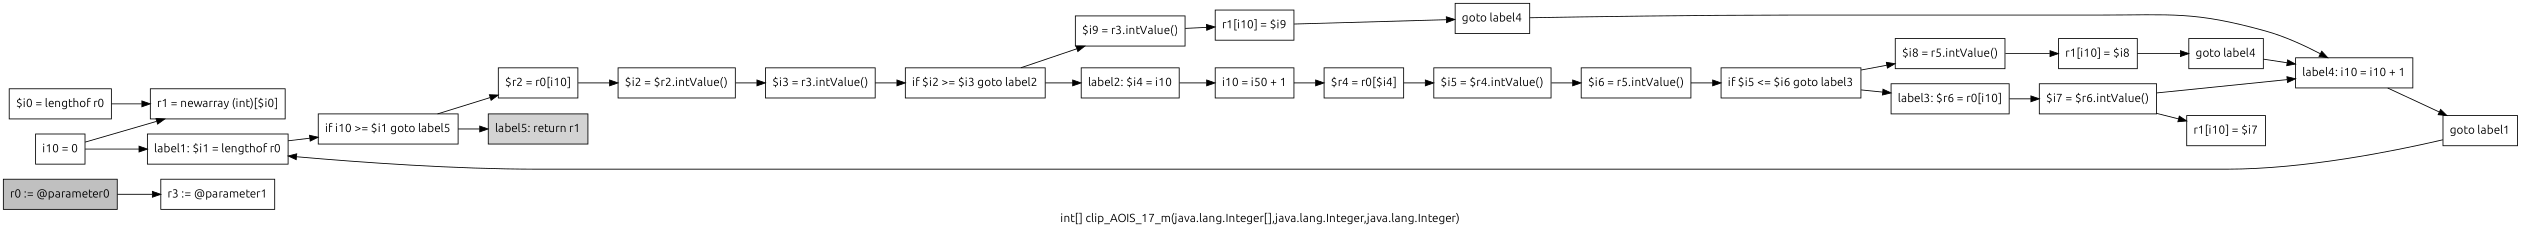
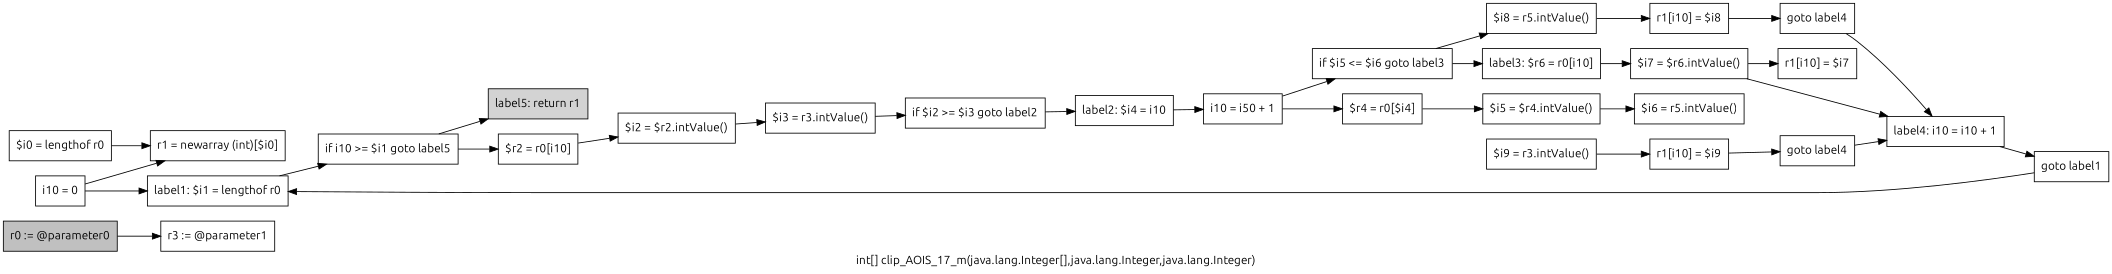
  digraph {
    fontname=Ubuntu
    label="int[] clip_AOIS_17_m(java.lang.Integer[],java.lang.Integer,java.lang.Integer)"
    rankdir=LR
    node [fontname=Ubuntu shape=box]
    edge [fontname=Ubuntu]
    n1 [fillcolor=gray label="r0 := @parameter0" style=filled]
    n2 [label="r3 := @parameter1"]
    n3 [label="$i0 = lengthof r0"]
    n4 [label="r1 = newarray (int)[$i0]"]
    n5 [label="i10 = 0"]
    n6 [label="label1: $i1 = lengthof r0"]
    n7 [label="if i10 >= $i1 goto label5"]
    n8 [label="$r2 = r0[i10]"]
    n9 [fillcolor=lightgray label="label5: return r1" style=filled]
    n10 [label="$i2 = $r2.intValue()"]
    n11 [label="$i3 = r3.intValue()"]
    n12 [label="if $i2 >= $i3 goto label2"]
    n13 [label="$i9 = r3.intValue()"]
    n14 [label="label2: $i4 = i10"]
    n15 [label="r1[i10] = $i9"]
    n16 [label="i10 = i50 + 1"]
    n17 [label="goto label4"]
    n18 [label="$r4 = r0[$i4]"]
    n19 [label="label4: i10 = i10 + 1"]
    n20 [label="goto label1"]
    n21 [label="$i5 = $r4.intValue()"]
    n22 [label="$i6 = r5.intValue()"]
    n23 [label="if $i5 <= $i6 goto label3"]
    n24 [label="$i8 = r5.intValue()"]
    n25 [label="label3: $r6 = r0[i10]"]
    n26 [label="r1[i10] = $i8"]
    n27 [label="$i7 = $r6.intValue()"]
    n28 [label="goto label4"]
    n29 [label="r1[i10] = $i7"]
    n1 -> n2
    n3 -> n4
    n5 -> n4
    n5 -> n6
    n6 -> n7
    n7 -> n8
    n7 -> n9
    n8 -> n10
    n10 -> n11
    n11 -> n12
-   n12 -> n13
    n12 -> n14
    n13 -> n15
    n14 -> n16
    n15 -> n17
    n16 -> n18
    n17 -> n19
    n18 -> n21
    n19 -> n20
    n20 -> n6
    n21 -> n22
-   n22 -> n23
+   n16 -> n23
    n23 -> n24
    n23 -> n25
    n24 -> n26
    n25 -> n27
    n26 -> n28
    n27 -> n19
    n27 -> n29
    n28 -> n19
  }
